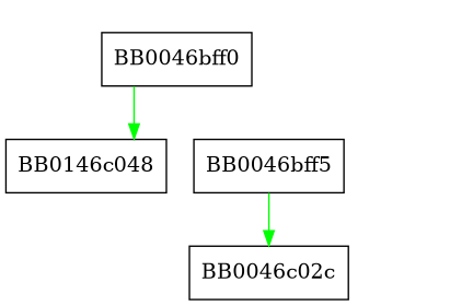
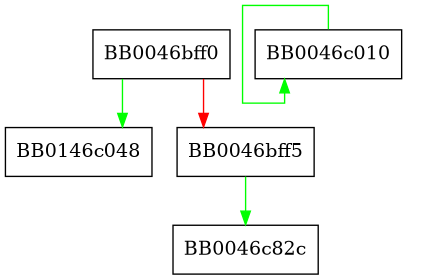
  digraph {
    splines=ortho
    node [shape=box]
    edge [color=green]
    n1 [label=BB0146c048]
    BB0046bff0
    BB0046bff5
-   BB0046c02c
+   BB0046c02c [label=BB0046c82c]
+   BB0046c010
    BB0046bff0 -> n1
+   BB0046bff0 -> BB0046bff5 [color=red]
    BB0046bff5 -> BB0046c02c
+   BB0046c010 -> BB0046c010
  }
